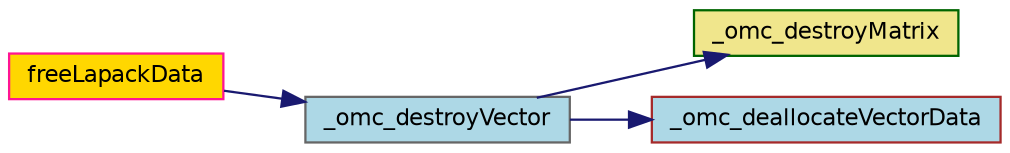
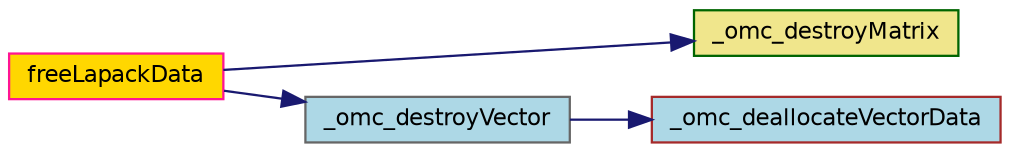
  digraph {
    rankdir=LR
    node [fillcolor=lightblue fontname=Helvetica fontsize=10 shape=record style=filled]
    edge [color=midnightblue fontname=Helvetica fontsize=10 labelfontname=Helvetica labelfontsize=10 style=solid]
    n1 [color=deeppink fillcolor=gold fontcolor=black height=0.2 label=freeLapackData width=0.4]
    n2 [color=gray40 height=0.2 label=_omc_destroyVector width=0.4]
    n3 [color=darkgreen fillcolor=khaki height=0.2 label=_omc_destroyMatrix width=0.4]
    n4 [color=brown height=0.2 label=_omc_deallocateVectorData width=0.4]
    n1 -> n2
-   n2 -> n3
+   n1 -> n3
    n2 -> n4
  }
